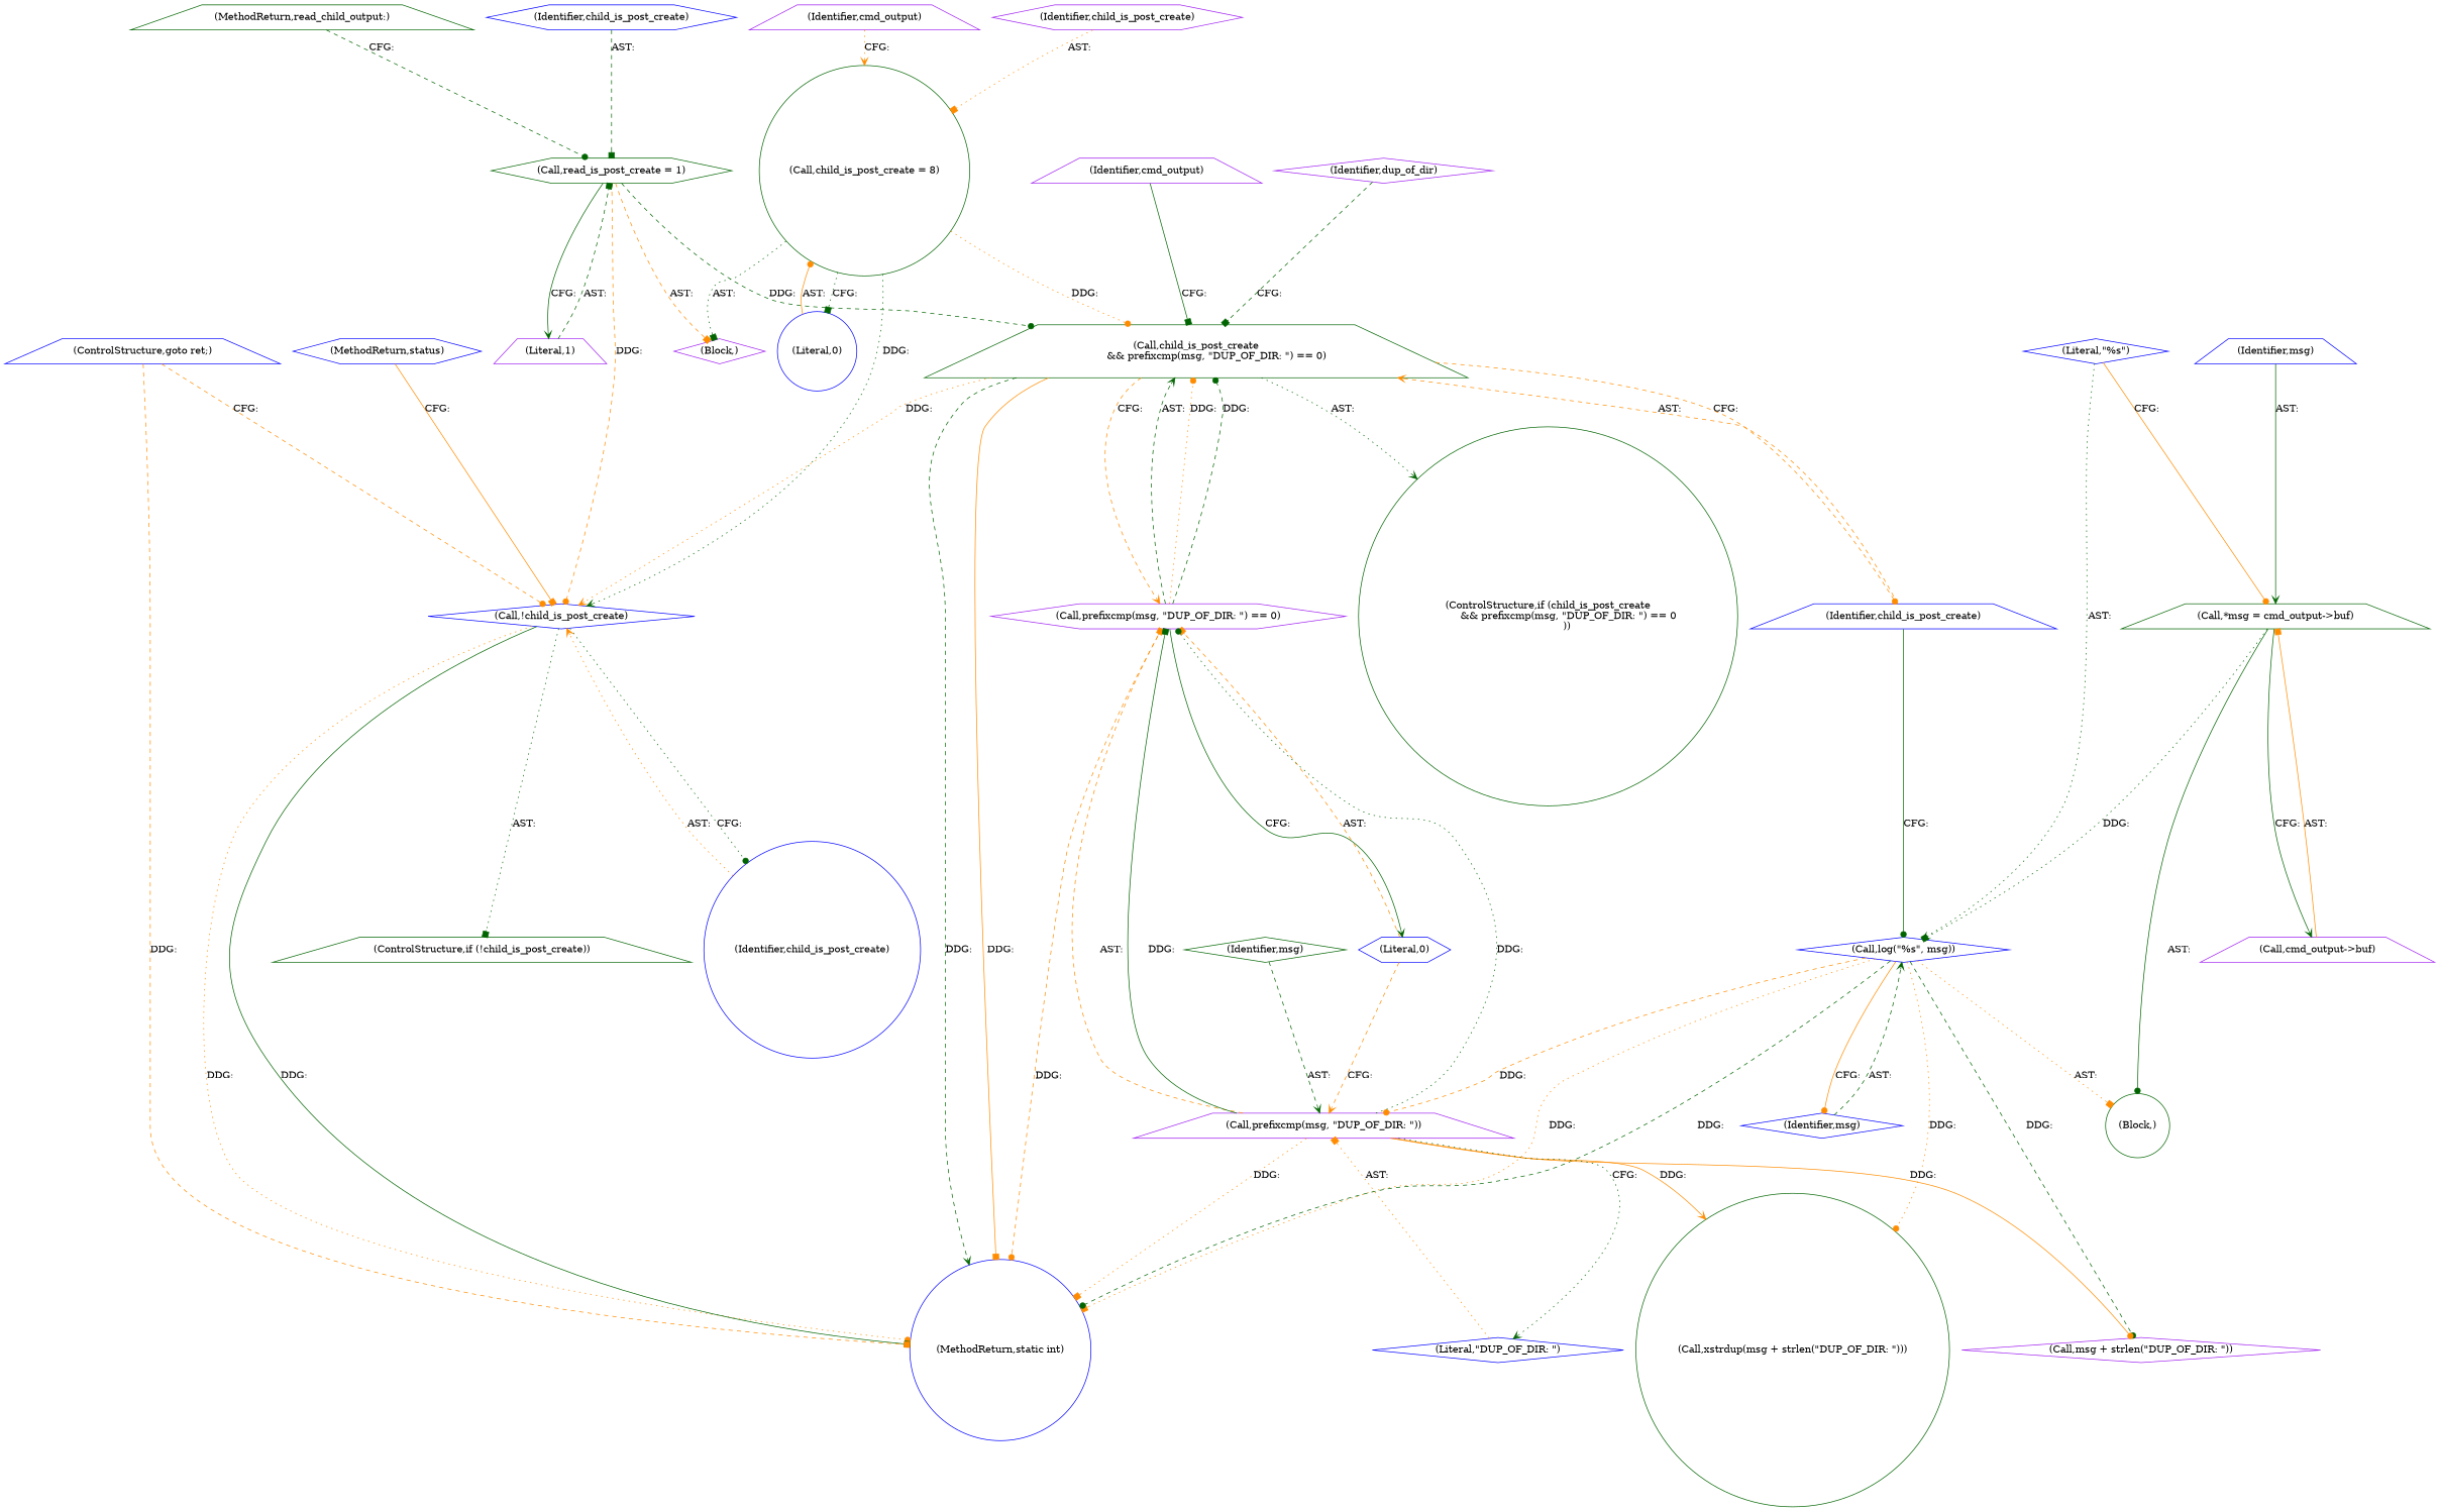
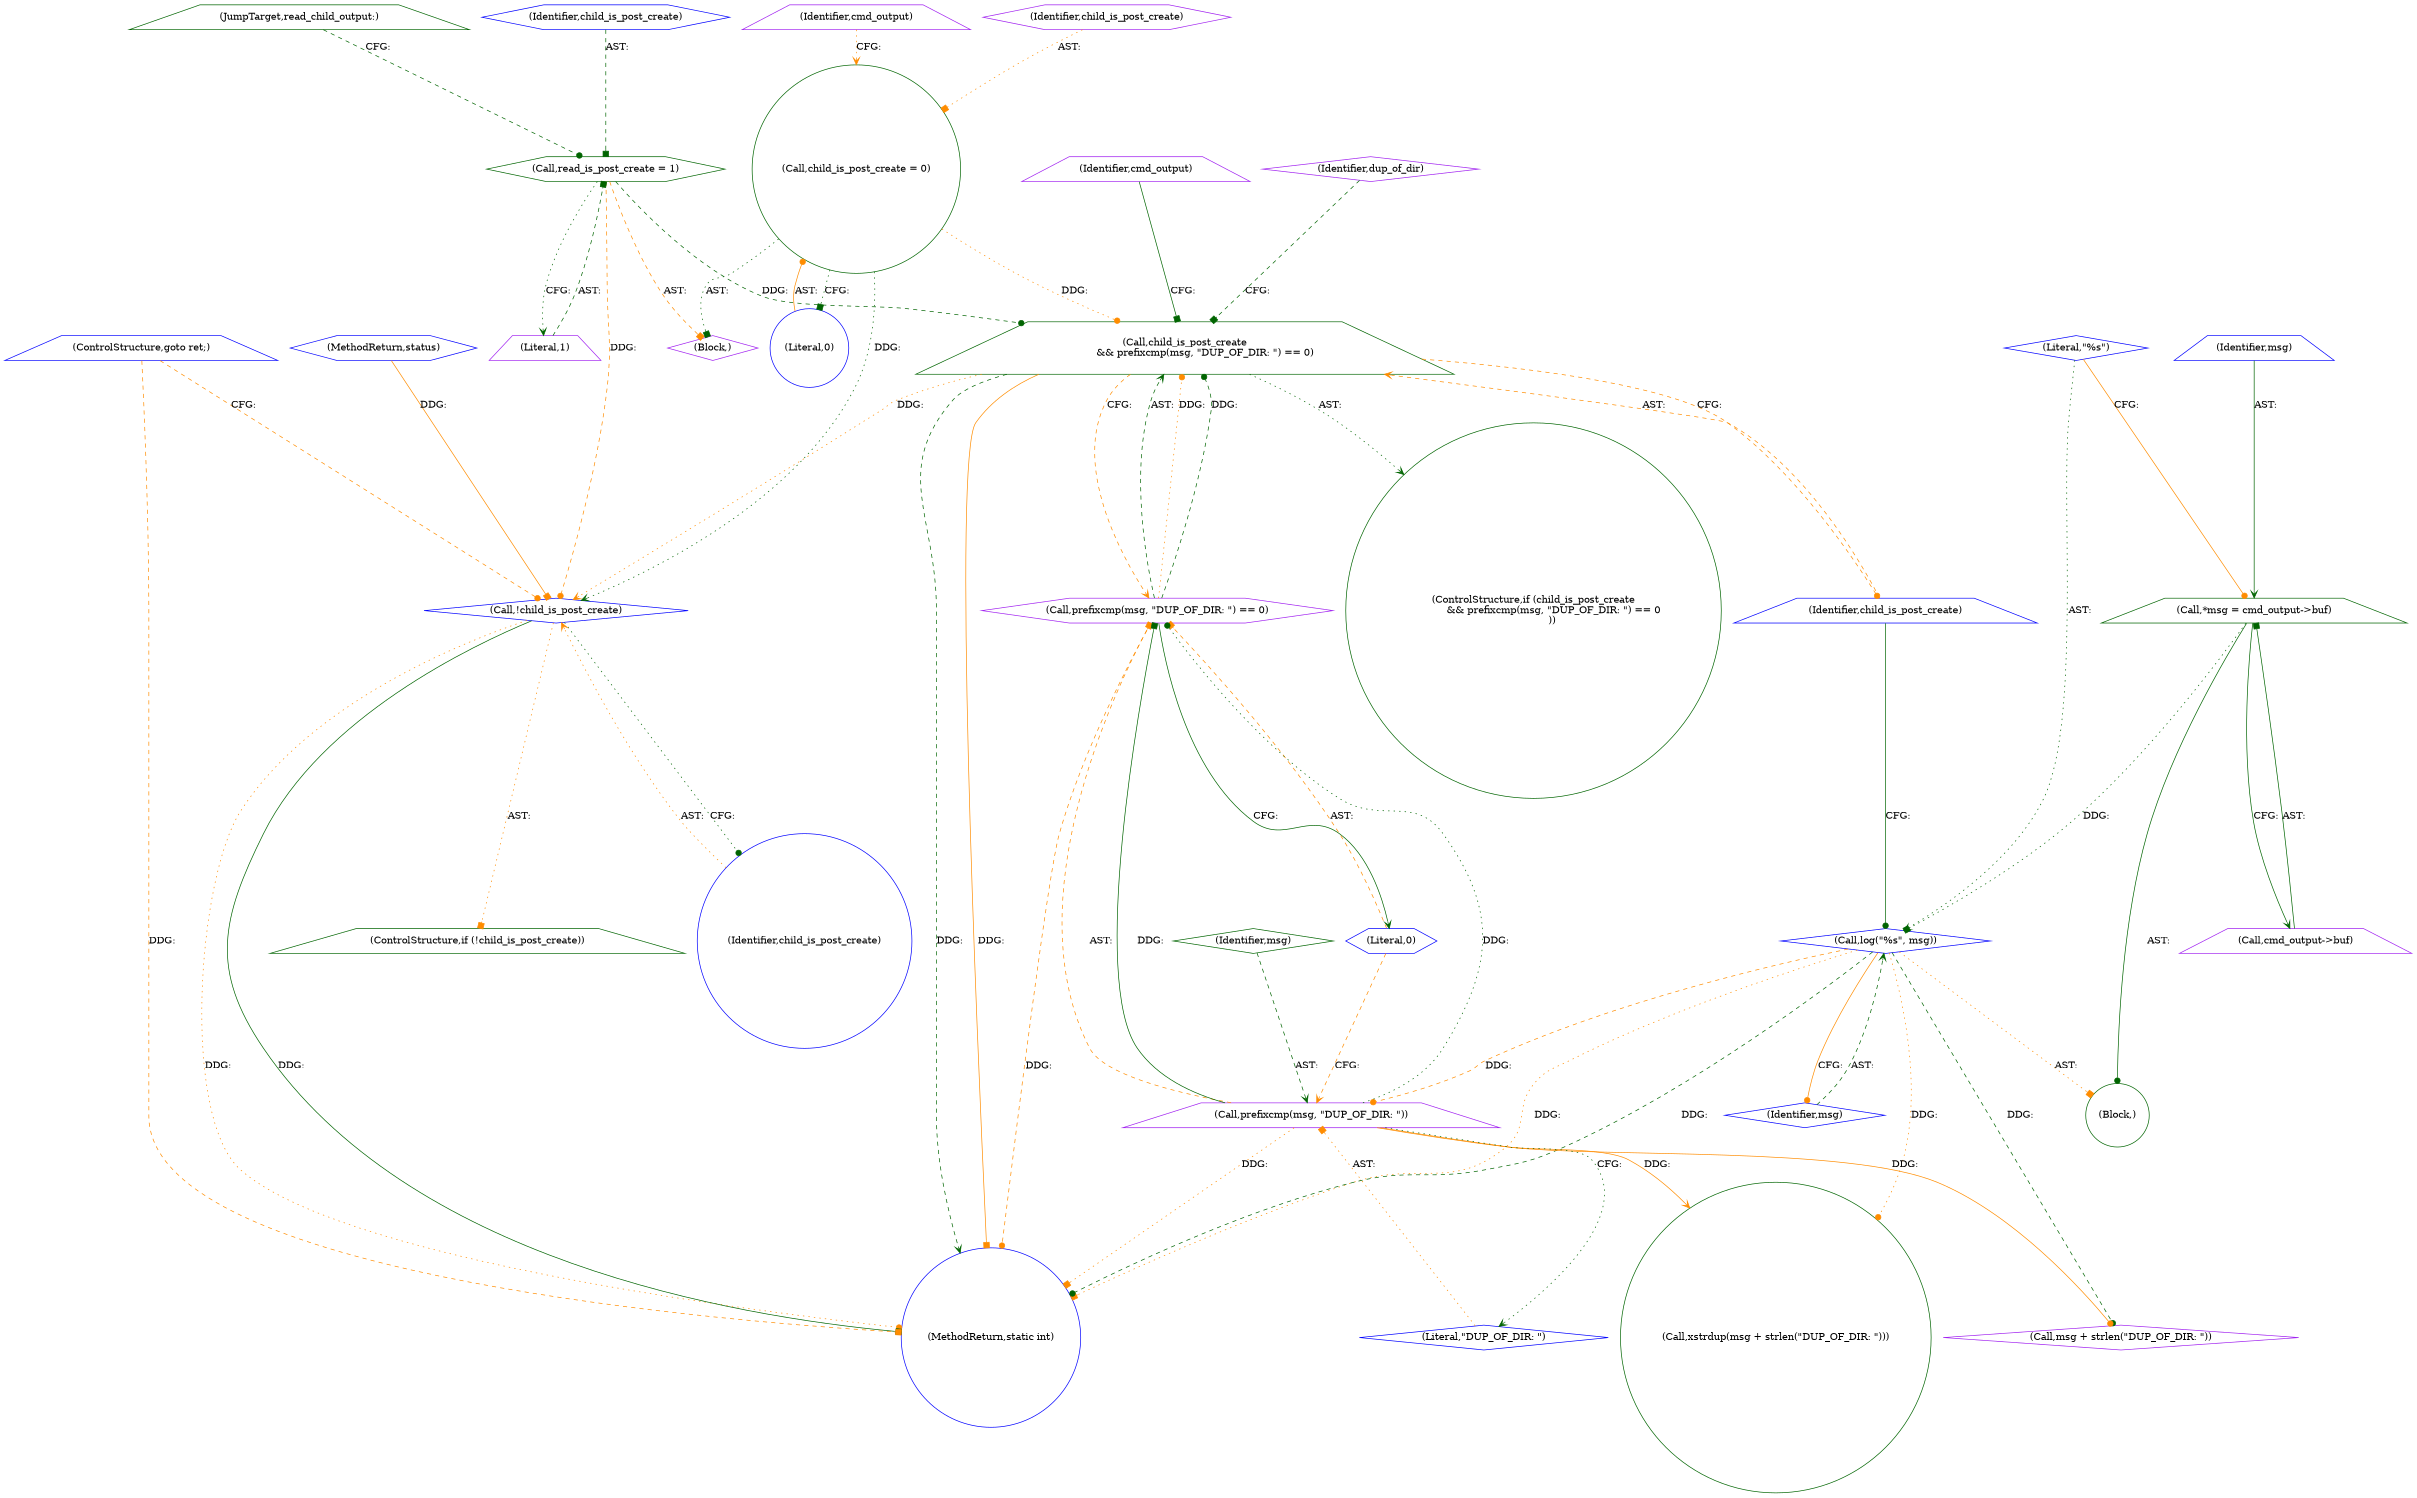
  digraph {
    node [color=blue shape=trapezium]
    edge [arrowhead=dot color=darkorange style=dashed]
    n1 [color=darkgreen label="(Call,child_is_post_create\n             && prefixcmp(msg, \"DUP_OF_DIR: \") == 0)"]
    n2 [color=purple label="(Call,prefixcmp(msg, \"DUP_OF_DIR: \") == 0)" shape=hexagon]
    n3 [label="(Call,!child_is_post_create)" shape=diamond]
    n4 [label="(Identifier,child_is_post_create)"]
    n5 [label="(MethodReturn,static int)" shape=circle]
    n6 [color=darkgreen label="(ControlStructure,if (child_is_post_create\n             && prefixcmp(msg, \"DUP_OF_DIR: \") == 0\n            ))" shape=circle]
    n7 [label="(Literal,0)" shape=hexagon]
    n8 [color=darkgreen label="(ControlStructure,if (!child_is_post_create))"]
    n9 [label="(Identifier,child_is_post_create)" shape=circle]
    n10 [label="(Call,log(\"%s\", msg))" shape=diamond]
    n11 [color=darkgreen label="(Call,read_is_post_create = 1)" shape=hexagon]
    n12 [color=purple label="(Literal,1)"]
    n13 [color=purple label="(Block,)" shape=diamond]
-   n14 [color=darkgreen label="(Call,child_is_post_create = 8)" shape=circle]
+   n14 [color=darkgreen label="(Call,child_is_post_create = 0)" shape=circle]
    n15 [label="(Literal,0)" shape=circle]
    n16 [color=purple label="(Call,prefixcmp(msg, \"DUP_OF_DIR: \"))"]
    n17 [color=darkgreen label="(Call,xstrdup(msg + strlen(\"DUP_OF_DIR: \")))" shape=circle]
    n18 [color=purple label="(Call,msg + strlen(\"DUP_OF_DIR: \"))" shape=diamond]
    n19 [label="(Literal,\"DUP_OF_DIR: \")" shape=diamond]
    n20 [label="(Identifier,msg)" shape=diamond]
    n21 [color=darkgreen label="(Block,)" shape=circle]
    n22 [color=darkgreen label="(Call,*msg = cmd_output->buf)"]
    n23 [color=purple label="(Call,cmd_output->buf)"]
-   n24 [color=darkgreen label="(MethodReturn,read_child_output:)"]
+   n24 [color=darkgreen label="(JumpTarget,read_child_output:)"]
    n25 [label="(Literal,\"%s\")" shape=diamond]
    n26 [label="(MethodReturn,status)" shape=hexagon]
    n27 [label="(ControlStructure,goto ret;)"]
    n28 [color=purple label="(Identifier,cmd_output)"]
    n29 [color=purple label="(Identifier,dup_of_dir)" shape=diamond]
    n30 [color=darkgreen label="(Identifier,msg)" shape=diamond]
    n31 [label="(Identifier,msg)"]
    n32 [color=purple label="(Identifier,child_is_post_create)" shape=hexagon]
    n33 [color=purple label="(Identifier,cmd_output)"]
    n34 [label="(Identifier,child_is_post_create)" shape=hexagon]
    n1 -> n2 [arrowhead=vee label="CFG: "]
    n1 -> n3 [arrowhead=vee label="DDG: " style=dotted]
    n1 -> n4 [label="CFG: "]
    n1 -> n5 [arrowhead=vee color=darkgreen label="DDG: "]
    n1 -> n5 [arrowhead=box label="DDG: " style=solid]
    n1 -> n6 [arrowhead=vee color=darkgreen label="AST: " style=dotted]
    n2 -> n1 [arrowhead=vee color=darkgreen label="AST: "]
    n2 -> n1 [label="DDG: " style=dotted]
    n2 -> n1 [color=darkgreen label="DDG: "]
    n2 -> n5 [label="DDG: "]
    n2 -> n7 [arrowhead=vee color=darkgreen label="CFG: " style=solid]
    n3 -> n5 [label="DDG: " style=dotted]
    n3 -> n5 [arrowhead=box color=darkgreen label="DDG: " style=solid]
-   n3 -> n8 [arrowhead=box color=darkgreen label="AST: " style=dotted]
+   n3 -> n8 [arrowhead=box label="AST: " style=dotted]
    n3 -> n9 [color=darkgreen label="CFG: " style=dotted]
    n4 -> n1 [arrowhead=vee label="AST: "]
    n4 -> n10 [color=darkgreen label="CFG: " style=solid]
    n7 -> n2 [arrowhead=box label="AST: "]
    n7 -> n16 [arrowhead=vee label="CFG: "]
    n9 -> n3 [arrowhead=vee label="AST: " style=dotted]
    n10 -> n5 [arrowhead=box label="DDG: " style=dotted]
    n10 -> n5 [color=darkgreen label="DDG: "]
    n10 -> n16 [label="DDG: "]
    n10 -> n17 [label="DDG: " style=dotted]
    n10 -> n18 [color=darkgreen label="DDG: "]
    n10 -> n20 [label="CFG: " style=solid]
    n10 -> n21 [arrowhead=box label="AST: " style=dotted]
    n11 -> n1 [color=darkgreen label="DDG: "]
    n11 -> n3 [label="DDG: "]
-   n11 -> n12 [arrowhead=vee color=darkgreen label="CFG: " style=solid]
+   n11 -> n12 [arrowhead=vee color=darkgreen label="CFG: " style=dotted]
    n11 -> n13 [arrowhead=box label="AST: "]
    n12 -> n11 [arrowhead=box color=darkgreen label="AST: "]
    n14 -> n1 [label="DDG: " style=dotted]
    n14 -> n3 [arrowhead=vee color=darkgreen label="DDG: " style=dotted]
    n14 -> n13 [arrowhead=box color=darkgreen label="AST: " style=dotted]
    n14 -> n15 [arrowhead=box color=darkgreen label="CFG: " style=dotted]
    n15 -> n14 [label="AST: " style=solid]
    n16 -> n2 [arrowhead=box label="AST: "]
    n16 -> n2 [arrowhead=box color=darkgreen label="DDG: " style=solid]
    n16 -> n2 [color=darkgreen label="DDG: " style=dotted]
    n16 -> n5 [arrowhead=box label="DDG: " style=dotted]
    n16 -> n17 [arrowhead=vee label="DDG: " style=solid]
    n16 -> n18 [label="DDG: " style=solid]
    n16 -> n19 [arrowhead=vee color=darkgreen label="CFG: " style=dotted]
    n19 -> n16 [arrowhead=box label="AST: " style=dotted]
    n20 -> n10 [arrowhead=vee color=darkgreen label="AST: "]
    n22 -> n10 [arrowhead=box color=darkgreen label="DDG: " style=dotted]
    n22 -> n21 [color=darkgreen label="AST: " style=solid]
    n22 -> n23 [arrowhead=vee color=darkgreen label="CFG: " style=solid]
-   n23 -> n22 [arrowhead=box label="AST: " style=solid]
+   n23 -> n22 [arrowhead=box color=darkgreen label="AST: " style=solid]
    n24 -> n11 [color=darkgreen label="CFG: "]
    n25 -> n10 [arrowhead=vee color=darkgreen label="AST: " style=dotted]
    n25 -> n22 [label="CFG: " style=solid]
-   n26 -> n3 [arrowhead=box label="CFG: " style=solid]
+   n26 -> n3 [arrowhead=box label="DDG: " style=solid]
    n27 -> n3 [label="CFG: "]
    n27 -> n5 [arrowhead=box label="DDG: "]
    n28 -> n14 [arrowhead=vee label="CFG: " style=dotted]
    n29 -> n1 [arrowhead=box color=darkgreen label="CFG: "]
    n30 -> n16 [arrowhead=vee color=darkgreen label="AST: "]
    n31 -> n22 [arrowhead=vee color=darkgreen label="AST: " style=solid]
    n32 -> n14 [arrowhead=box label="AST: " style=dotted]
    n33 -> n1 [arrowhead=box color=darkgreen label="CFG: " style=solid]
    n34 -> n11 [arrowhead=box color=darkgreen label="AST: "]
  }
